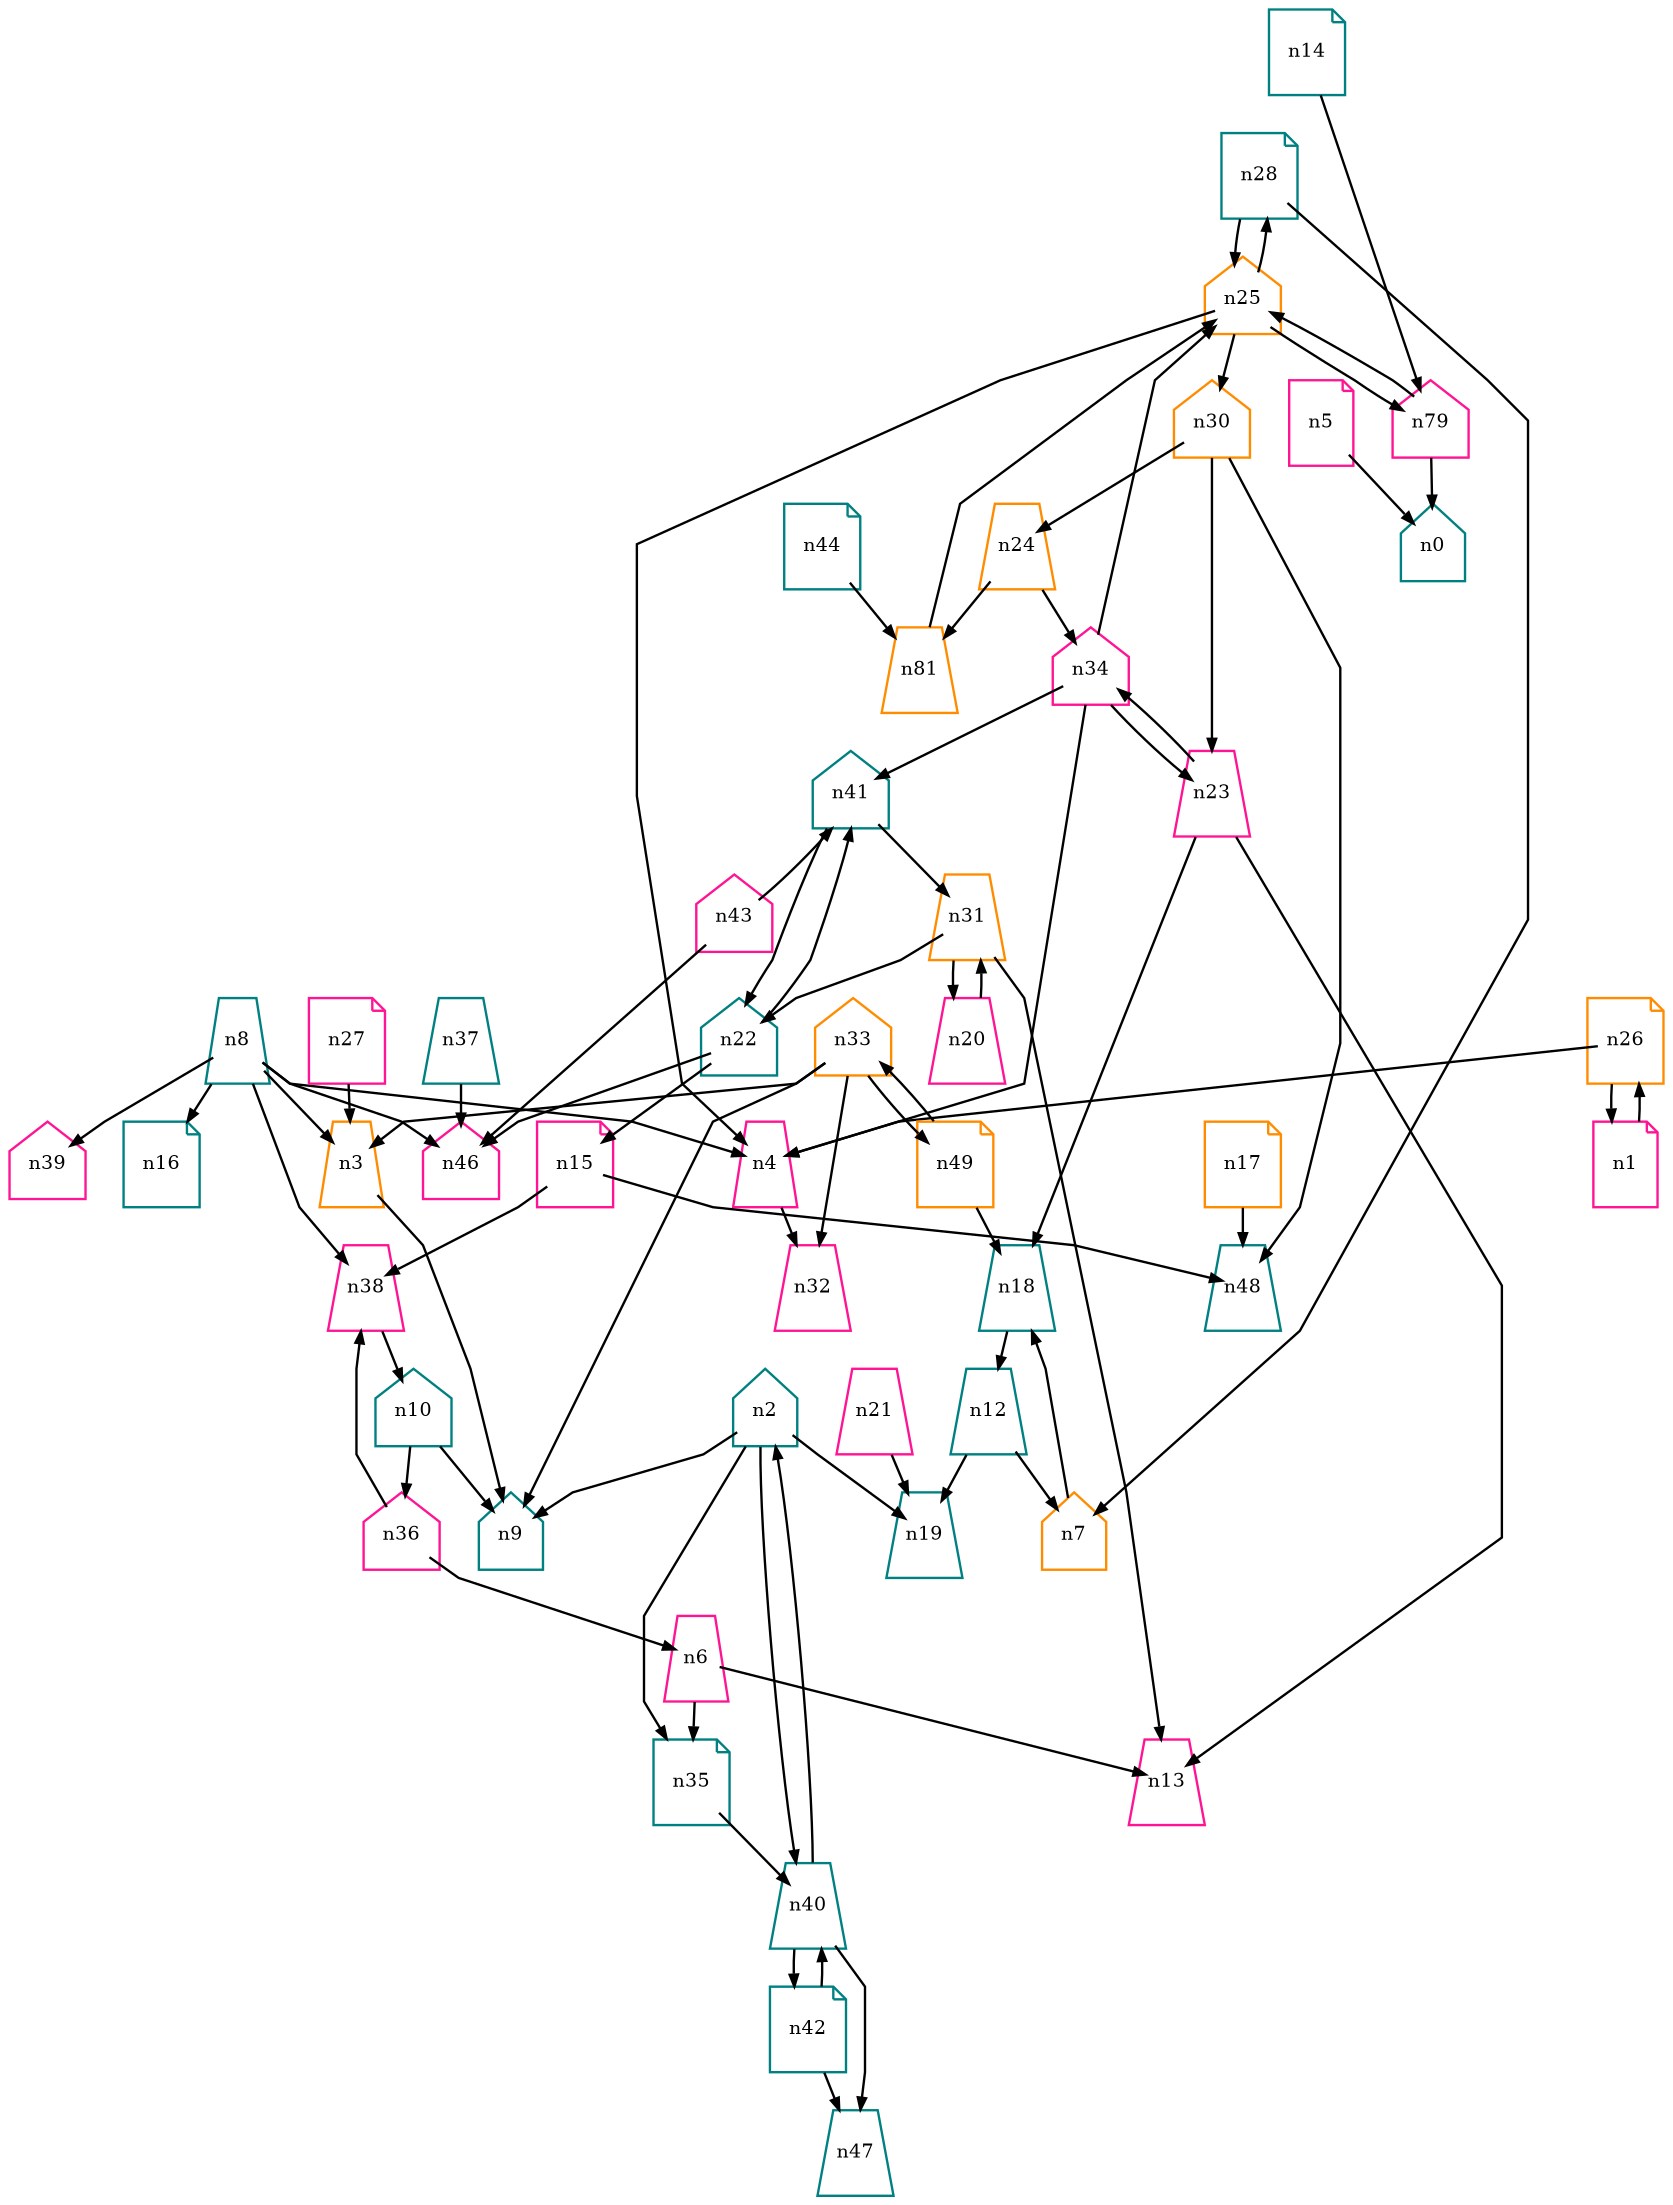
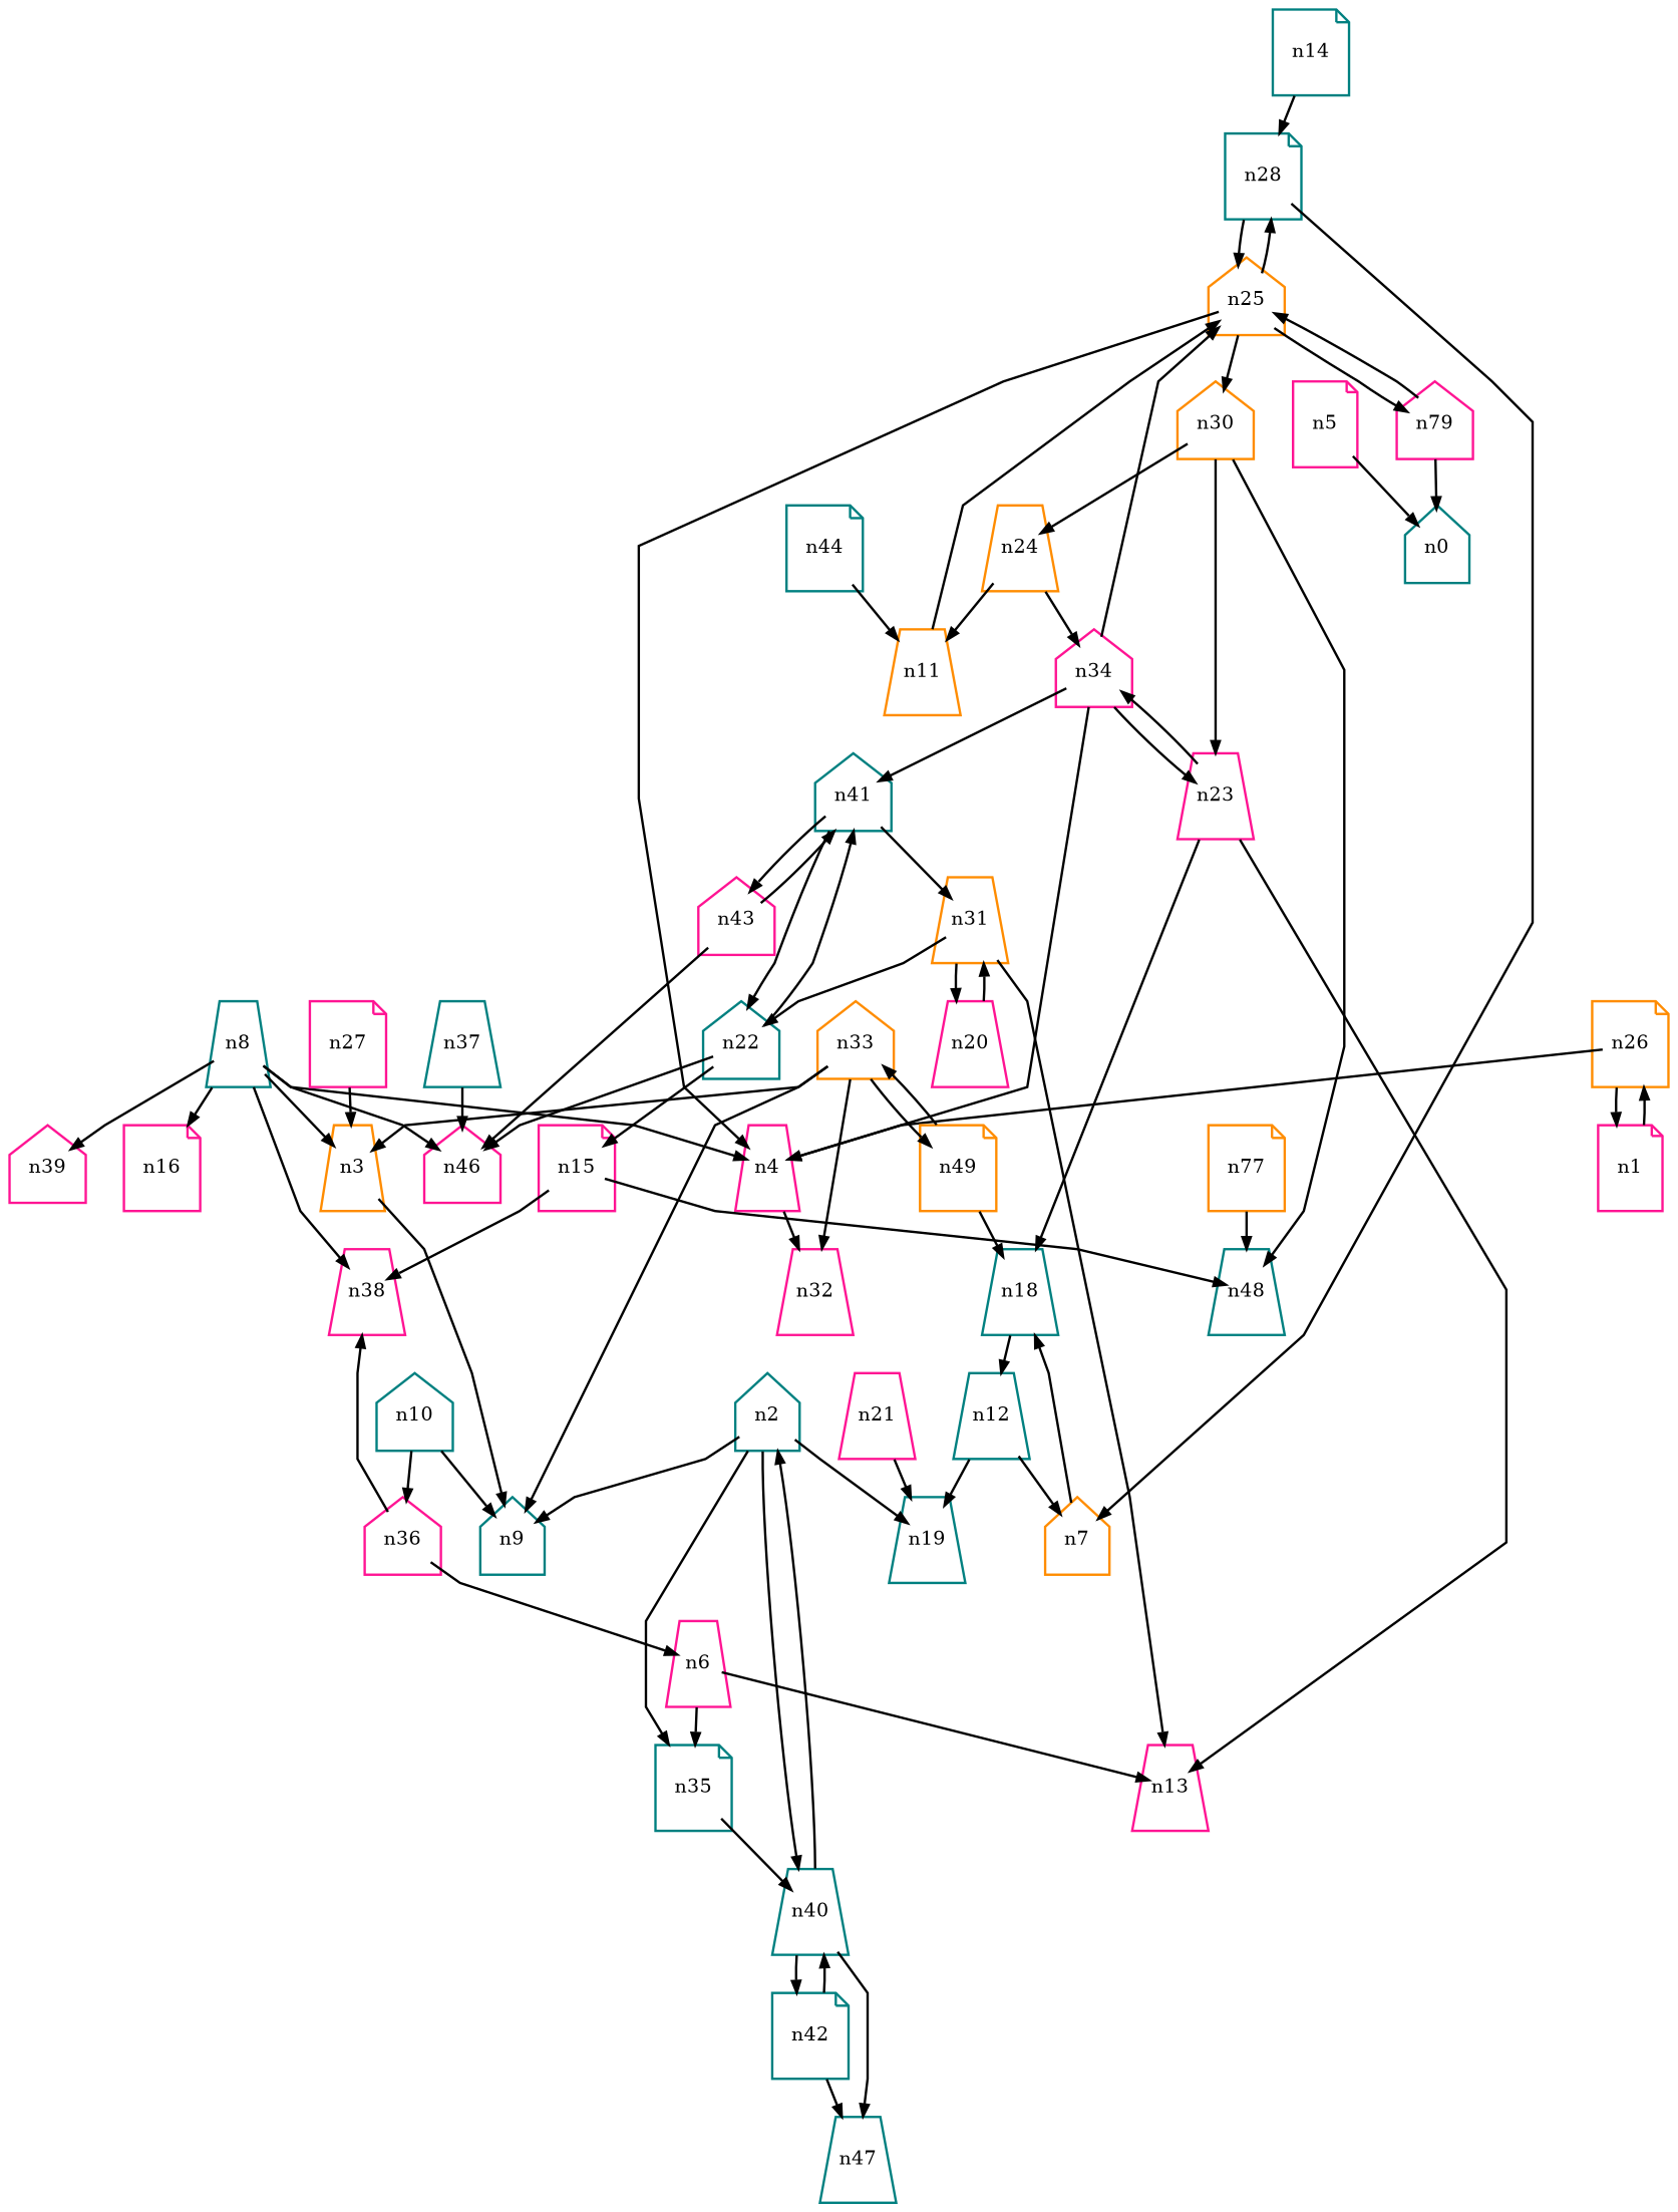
  digraph {
    fontsize=8
    nodesep=0.22
    nodesize=0.16
    ranksep=0.22
    splines=polyline
    node [color=teal fixedsize=shape fontsize=8 shape=trapezium]
    edge [arrowsize=0.5]
    n2 [shape=house width=0.32]
    n9 [shape=house width=0.32]
    n19 [width=0.32]
    n35 [shape=note width=0.32]
    n40 [width=0.32]
    n42 [shape=note width=0.32]
    n47 [width=0.32]
    n3 [color=darkorange width=0.32]
    n4 [color=deeppink width=0.32]
    n32 [color=deeppink width=0.32]
    n5 [color=deeppink shape=note width=0.32]
    n0 [shape=house width=0.32]
    n6 [color=deeppink width=0.32]
    n13 [color=deeppink width=0.32]
    n24 [color=darkorange width=0.32]
-   n11 [color=darkorange width=0.32 label=n81]
+   n11 [color=darkorange width=0.32]
    n34 [color=deeppink shape=house width=0.32]
    n25 [color=darkorange shape=house width=0.32]
    n41 [shape=house width=0.32]
    n23 [color=deeppink width=0.32]
    n28 [shape=note width=0.32]
    n29 [color=deeppink label=n79 shape=house width=0.32]
    n30 [color=darkorange shape=house width=0.32]
    n31 [color=darkorange width=0.32]
    n22 [shape=house width=0.32]
    n43 [color=deeppink shape=house width=0.32]
    n18 [width=0.32]
    n12 [width=0.32]
    n7 [color=darkorange shape=house width=0.32]
    n8 [width=0.32]
-   n16 [shape=note width=0.32]
+   n16 [color=deeppink shape=note width=0.32]
    n38 [color=deeppink width=0.32]
    n39 [color=deeppink shape=house width=0.32]
    n46 [color=deeppink shape=house width=0.32]
    n10 [shape=house width=0.32]
    n36 [color=deeppink shape=house width=0.32]
    n48 [width=0.32]
    n14 [shape=note width=0.32]
    n15 [color=deeppink shape=note width=0.32]
-   n17 [color=darkorange shape=note width=0.32]
+   n17 [color=darkorange shape=note width=0.32 label=n77]
    n20 [color=deeppink width=0.32]
    n21 [color=deeppink width=0.32]
    n1 [color=deeppink shape=note width=0.32]
    n26 [color=darkorange shape=note width=0.32]
    n27 [color=deeppink shape=note width=0.32]
    n33 [color=darkorange shape=house width=0.32]
    n49 [color=darkorange shape=note width=0.32]
    n37 [width=0.32]
    n44 [shape=note width=0.32]
    n2 -> n9
    n2 -> n19
    n2 -> n35
    n2 -> n40
    n35 -> n40
    n40 -> n2
    n40 -> n42
    n40 -> n47
    n42 -> n40
    n42 -> n47
    n3 -> n9
    n4 -> n32
    n5 -> n0
    n6 -> n35
    n6 -> n13
    n24 -> n11
    n24 -> n34
    n11 -> n25
    n34 -> n4
    n34 -> n25
    n34 -> n41
    n34 -> n23
    n25 -> n4
    n25 -> n28
    n25 -> n29
    n25 -> n30
    n41 -> n31
    n41 -> n22
+   n41 -> n43
    n23 -> n13
    n23 -> n34
    n23 -> n18
    n28 -> n25
    n28 -> n7
    n29 -> n0
    n29 -> n25
    n30 -> n24
    n30 -> n23
    n30 -> n48
    n31 -> n13
    n31 -> n22
    n31 -> n20
    n22 -> n41
    n22 -> n46
    n22 -> n15
    n43 -> n41
    n43 -> n46
    n18 -> n12
    n12 -> n19
    n12 -> n7
    n7 -> n18
    n8 -> n3
    n8 -> n4
    n8 -> n16
    n8 -> n38
    n8 -> n39
    n8 -> n46
-   n38 -> n10
    n10 -> n9
    n10 -> n36
    n36 -> n6
    n36 -> n38
-   n14 -> n29
+   n14 -> n28
    n15 -> n38
    n15 -> n48
    n17 -> n48
    n20 -> n31
    n21 -> n19
    n1 -> n26
    n26 -> n4
    n26 -> n1
    n27 -> n3
    n33 -> n9
    n33 -> n3
    n33 -> n32
    n33 -> n49
    n49 -> n18
    n49 -> n33
    n37 -> n46
    n44 -> n11
  }
